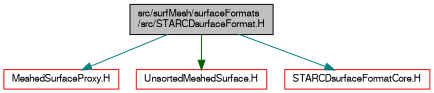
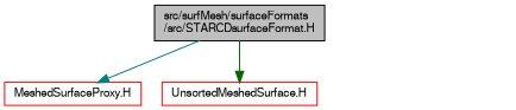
  digraph {
    node [color=red fontname=FreeSans fontsize=10 shape=record]
    edge [color=teal fontname=FreeSans fontsize=10 labelfontname=FreeSans labelfontsize=10 style=solid]
    n1 [color=black fillcolor=grey75 fontcolor=black height=0.2 label="src/surfMesh/surfaceFormats\l/src/STARCDsurfaceFormat.H" style=filled width=0.4]
    n2 [height=0.2 label="MeshedSurfaceProxy.H" width=0.4]
    n3 [height=0.2 label="UnsortedMeshedSurface.H" width=0.4]
-   n4 [height=0.2 label="STARCDsurfaceFormatCore.H" width=0.4]
    n1 -> n2
    n1 -> n3 [color=darkgreen]
-   n1 -> n4
  }
